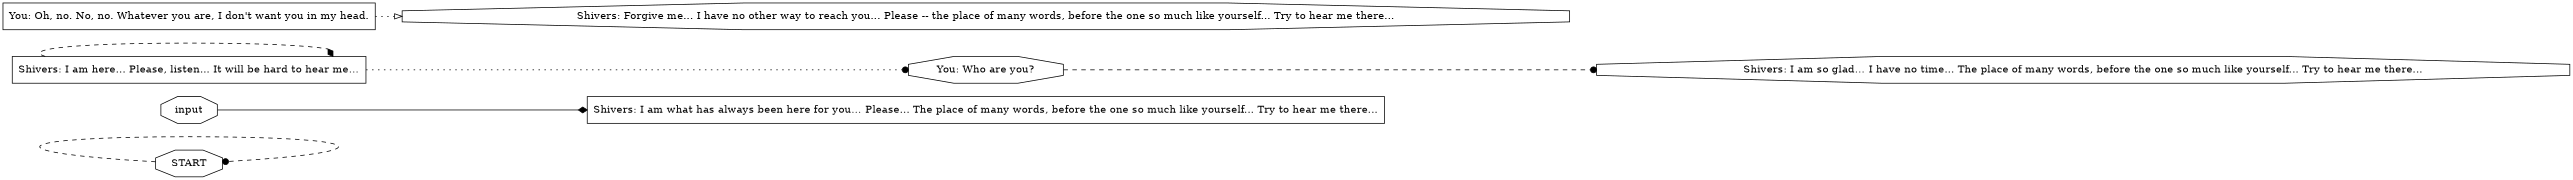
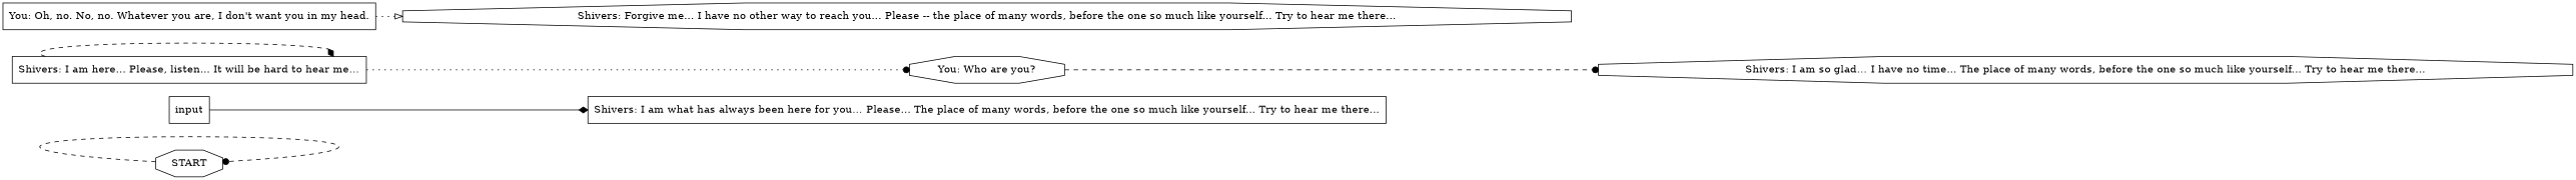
  digraph {
    rankdir=LR
    node [shape=octagon]
    edge [arrowhead=dot style=dashed]
    n1 [label=START]
-   n2 [label=input]
+   n2 [label=input shape=box]
    n3 [label="Shivers: I am what has always been here for you… Please... The place of many words, before the one so much like yourself... Try to hear me there..." shape=box]
    n4 [label="Shivers: I am so glad… I have no time... The place of many words, before the one so much like yourself... Try to hear me there..."]
    n5 [label="Shivers: I am here... Please, listen... It will be hard to hear me…" shape=box]
    n6 [label="You: Who are you?"]
    n7 [label="You: Oh, no. No, no. Whatever you are, I don't want you in my head." shape=box]
    n8 [label="Shivers: Forgive me... I have no other way to reach you... Please -- the place of many words, before the one so much like yourself... Try to hear me there..."]
    n1 -> n1
    n2 -> n3 [arrowhead=diamond style=solid]
    n5 -> n5 [arrowhead=diamond]
    n5 -> n6 [style=dotted]
    n6 -> n4
    n7 -> n8 [arrowhead=onormal style=dotted]
  }
